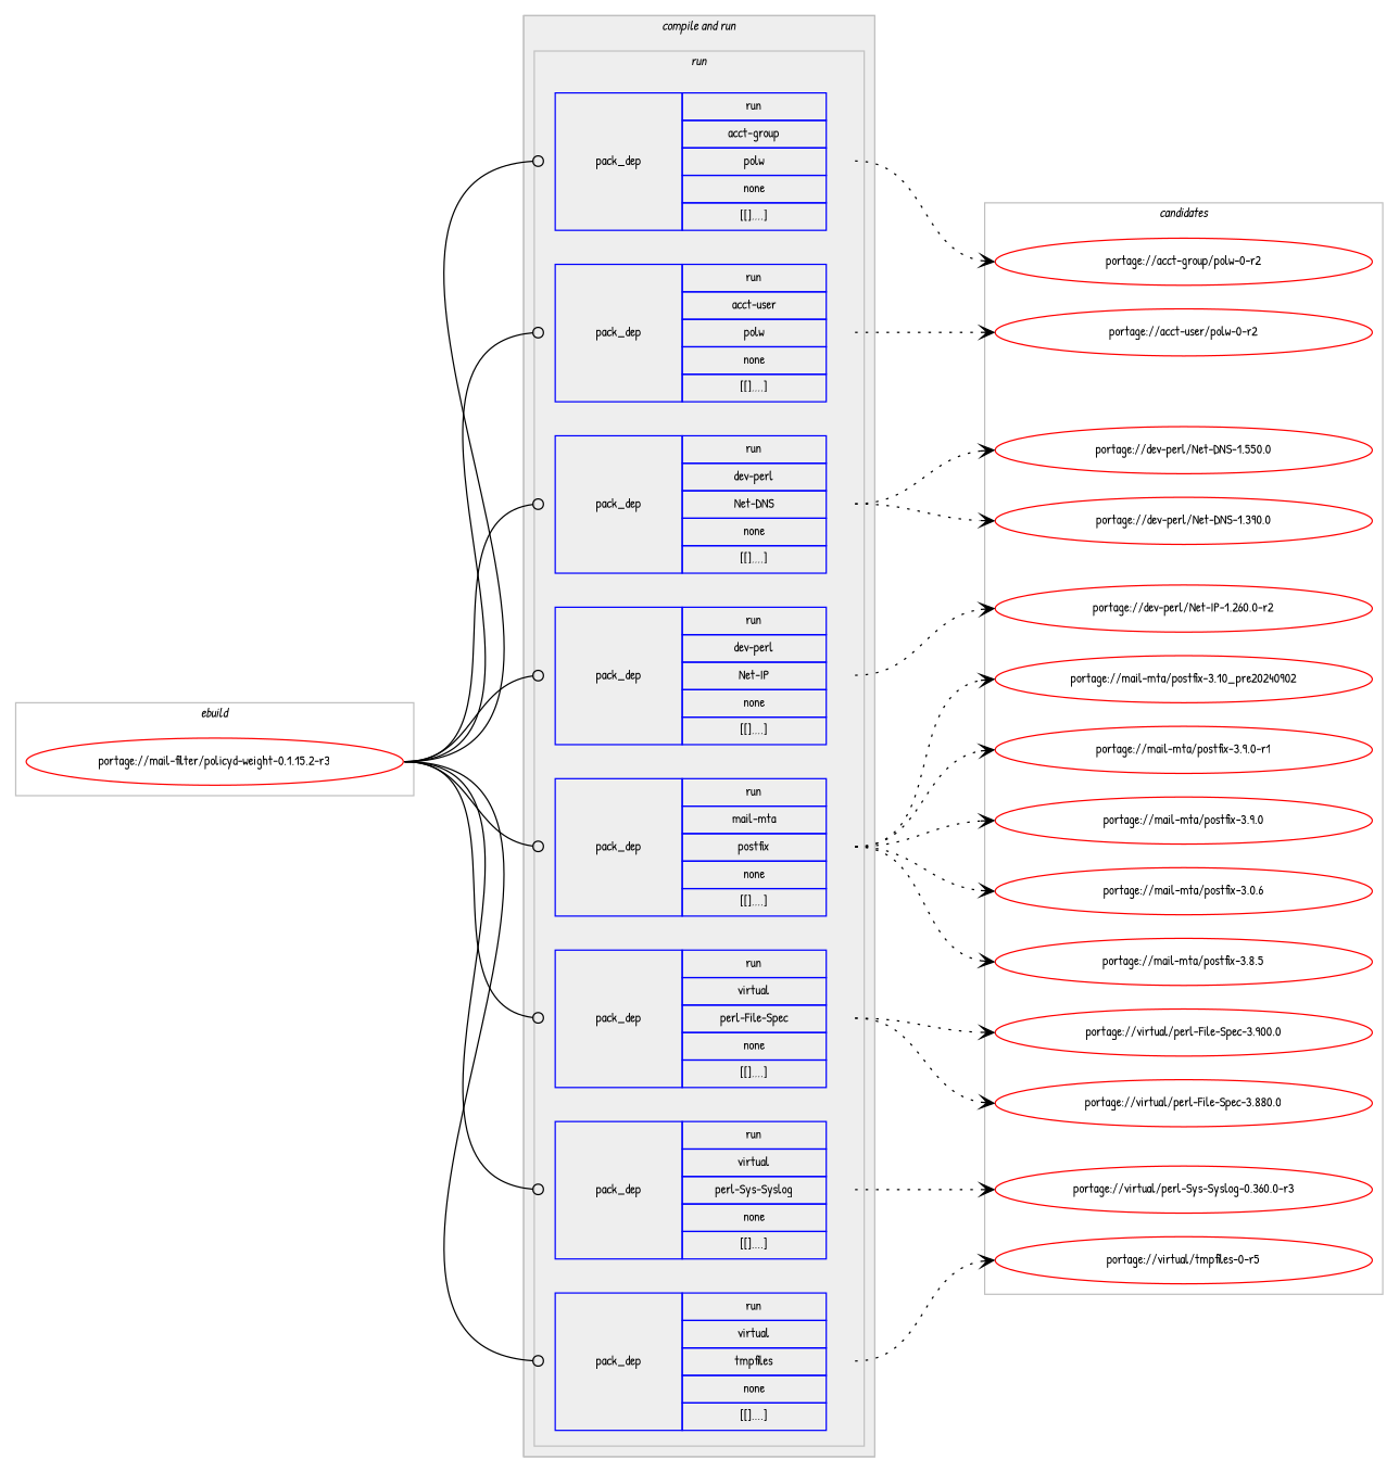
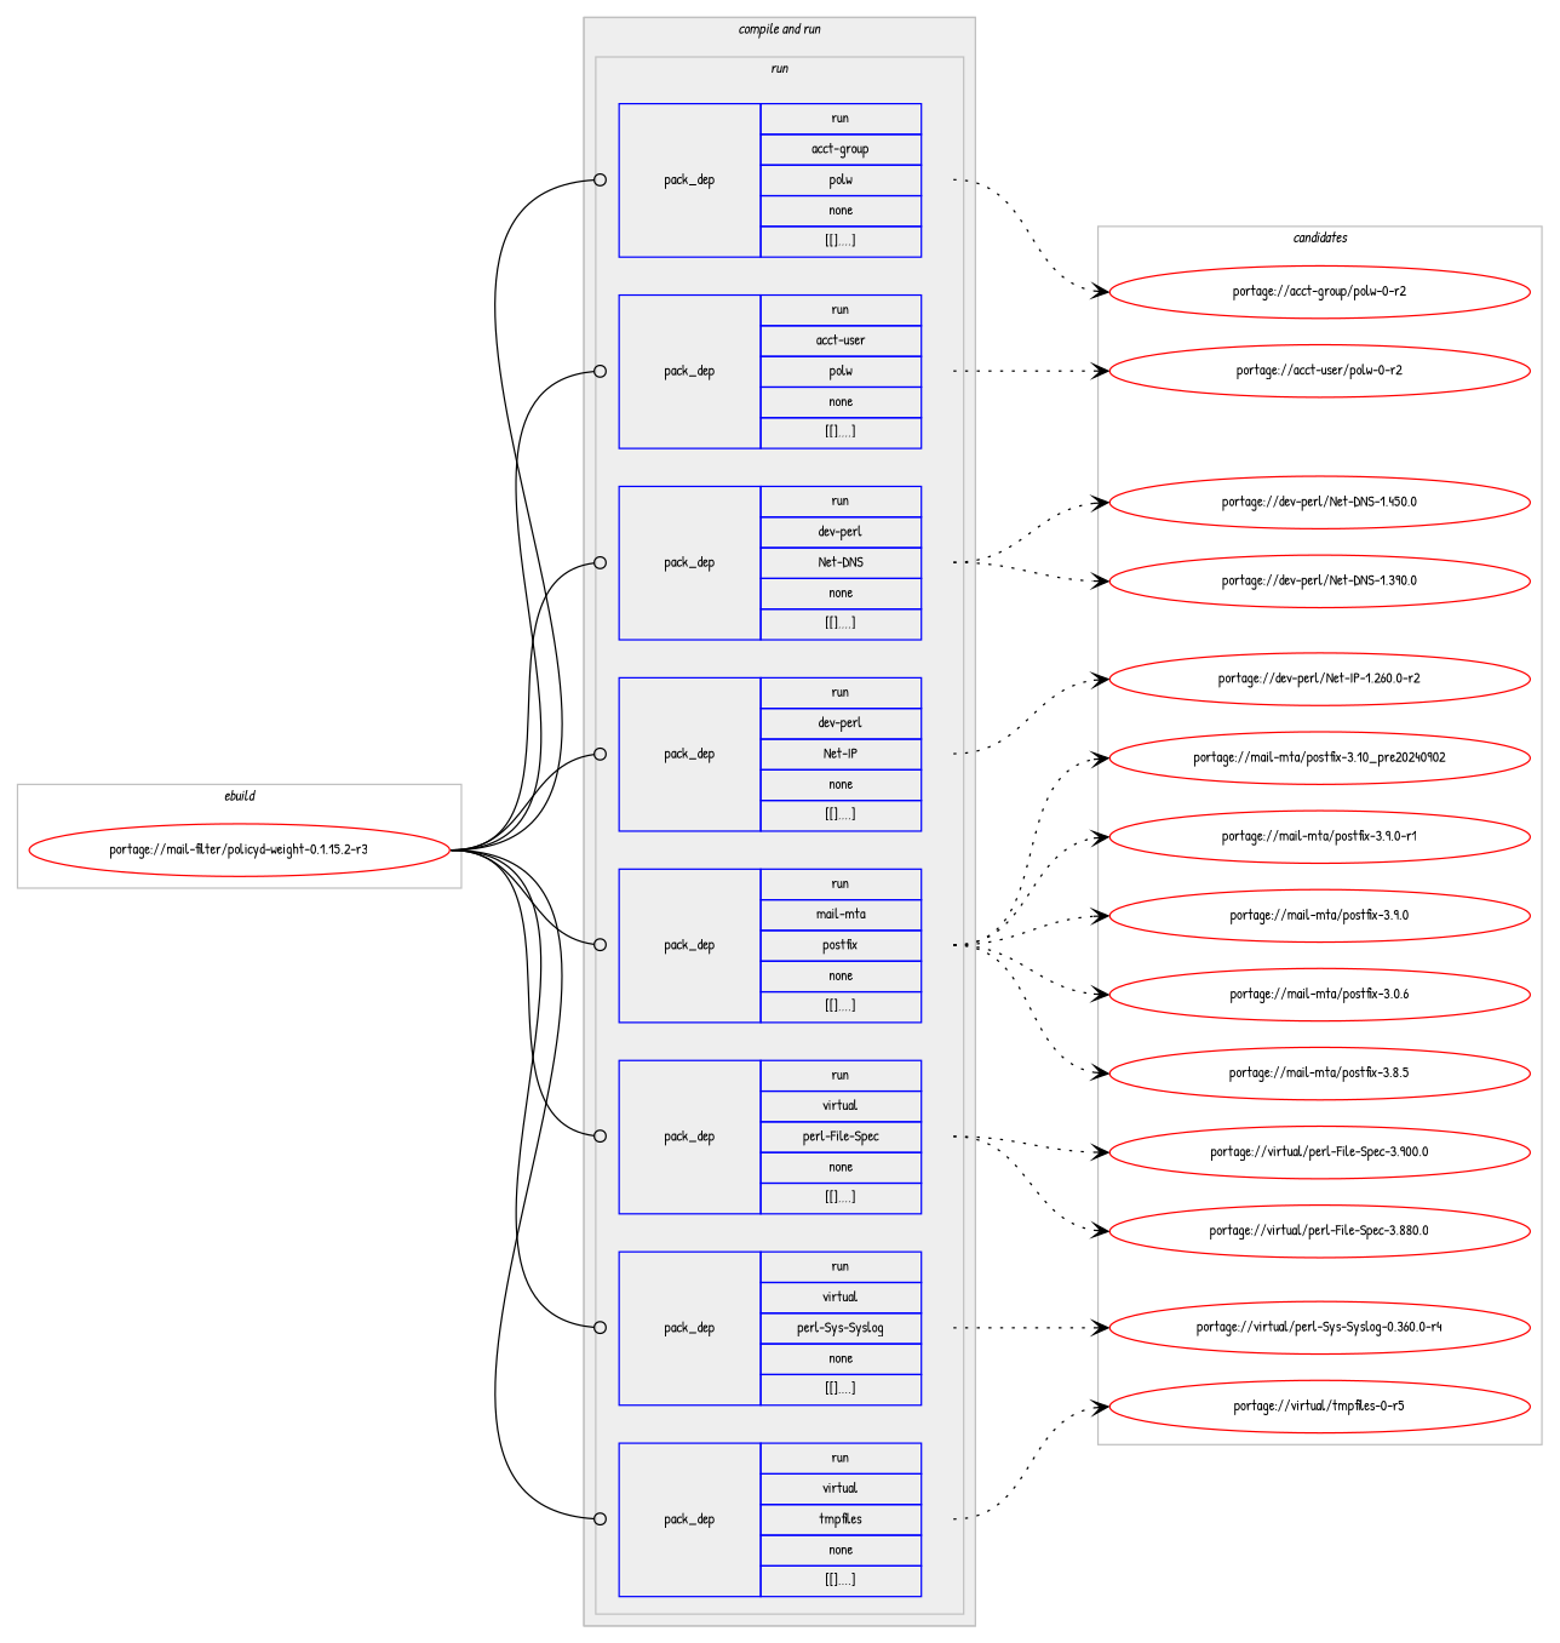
  digraph {
    compound=true
    concentrate=true
    fontname="Patrick Hand"
    fontsize=10
    newrank=true
    rankdir=LR
    ranksep=1.5
    node [color=red fontname="Patrick Hand" fontsize=10]
    edge [arrowhead=vee fontname="Patrick Hand" headport=w style=dotted tailport=e weight=100]
    n1 [label="portage://mail-filter/policyd-weight-0.1.15.2-r3" width=4]
    n2 [color=blue label=<<TABLE BORDER="0" CELLBORDER="1" CELLSPACING="0" CELLPADDING="4" WIDTH="220"><TR><TD ROWSPAN="6" CELLPADDING="30">pack_dep</TD></TR><TR><TD WIDTH="110">run</TD></TR><TR><TD>acct-group</TD></TR><TR><TD>polw</TD></TR><TR><TD>none</TD></TR><TR><TD>[[],,,,]</TD></TR></TABLE>> shape=none]
    n3 [color=blue label=<<TABLE BORDER="0" CELLBORDER="1" CELLSPACING="0" CELLPADDING="4" WIDTH="220"><TR><TD ROWSPAN="6" CELLPADDING="30">pack_dep</TD></TR><TR><TD WIDTH="110">run</TD></TR><TR><TD>acct-user</TD></TR><TR><TD>polw</TD></TR><TR><TD>none</TD></TR><TR><TD>[[],,,,]</TD></TR></TABLE>> shape=none]
    n4 [color=blue label=<<TABLE BORDER="0" CELLBORDER="1" CELLSPACING="0" CELLPADDING="4" WIDTH="220"><TR><TD ROWSPAN="6" CELLPADDING="30">pack_dep</TD></TR><TR><TD WIDTH="110">run</TD></TR><TR><TD>dev-perl</TD></TR><TR><TD>Net-DNS</TD></TR><TR><TD>none</TD></TR><TR><TD>[[],,,,]</TD></TR></TABLE>> shape=none]
    n5 [color=blue label=<<TABLE BORDER="0" CELLBORDER="1" CELLSPACING="0" CELLPADDING="4" WIDTH="220"><TR><TD ROWSPAN="6" CELLPADDING="30">pack_dep</TD></TR><TR><TD WIDTH="110">run</TD></TR><TR><TD>dev-perl</TD></TR><TR><TD>Net-IP</TD></TR><TR><TD>none</TD></TR><TR><TD>[[],,,,]</TD></TR></TABLE>> shape=none]
    n6 [color=blue label=<<TABLE BORDER="0" CELLBORDER="1" CELLSPACING="0" CELLPADDING="4" WIDTH="220"><TR><TD ROWSPAN="6" CELLPADDING="30">pack_dep</TD></TR><TR><TD WIDTH="110">run</TD></TR><TR><TD>mail-mta</TD></TR><TR><TD>postfix</TD></TR><TR><TD>none</TD></TR><TR><TD>[[],,,,]</TD></TR></TABLE>> shape=none]
    n7 [color=blue label=<<TABLE BORDER="0" CELLBORDER="1" CELLSPACING="0" CELLPADDING="4" WIDTH="220"><TR><TD ROWSPAN="6" CELLPADDING="30">pack_dep</TD></TR><TR><TD WIDTH="110">run</TD></TR><TR><TD>virtual</TD></TR><TR><TD>perl-File-Spec</TD></TR><TR><TD>none</TD></TR><TR><TD>[[],,,,]</TD></TR></TABLE>> shape=none]
    n8 [color=blue label=<<TABLE BORDER="0" CELLBORDER="1" CELLSPACING="0" CELLPADDING="4" WIDTH="220"><TR><TD ROWSPAN="6" CELLPADDING="30">pack_dep</TD></TR><TR><TD WIDTH="110">run</TD></TR><TR><TD>virtual</TD></TR><TR><TD>perl-Sys-Syslog</TD></TR><TR><TD>none</TD></TR><TR><TD>[[],,,,]</TD></TR></TABLE>> shape=none]
    n9 [color=blue label=<<TABLE BORDER="0" CELLBORDER="1" CELLSPACING="0" CELLPADDING="4" WIDTH="220"><TR><TD ROWSPAN="6" CELLPADDING="30">pack_dep</TD></TR><TR><TD WIDTH="110">run</TD></TR><TR><TD>virtual</TD></TR><TR><TD>tmpfiles</TD></TR><TR><TD>none</TD></TR><TR><TD>[[],,,,]</TD></TR></TABLE>> shape=none]
    n10 [label="portage://acct-group/polw-0-r2" width=4]
    n11 [label="portage://acct-user/polw-0-r2" width=4]
-   n12 [label="portage://dev-perl/Net-DNS-1.550.0" width=4]
+   n12 [label="portage://dev-perl/Net-DNS-1.450.0" width=4]
    n13 [label="portage://dev-perl/Net-DNS-1.390.0" width=4]
    n14 [label="portage://dev-perl/Net-IP-1.260.0-r2" width=4]
    n15 [label="portage://mail-mta/postfix-3.10_pre20240902" width=4]
    n16 [label="portage://mail-mta/postfix-3.9.0-r1" width=4]
    n17 [label="portage://mail-mta/postfix-3.9.0" width=4]
    n18 [label="portage://mail-mta/postfix-3.0.6" width=4]
    n19 [label="portage://mail-mta/postfix-3.8.5" width=4]
    n20 [label="portage://virtual/perl-File-Spec-3.900.0" width=4]
    n21 [label="portage://virtual/perl-File-Spec-3.880.0" width=4]
-   n22 [label="portage://virtual/perl-Sys-Syslog-0.360.0-r3" width=4]
+   n22 [label="portage://virtual/perl-Sys-Syslog-0.360.0-r4" width=4]
    n23 [label="portage://virtual/tmpfiles-0-r5" width=4]
    subgraph cluster_1 {
      color=gray
      label=<<i>ebuild</i>>
      n1
    }
    subgraph cluster_2 {
      color=gray
      label=<<i>dependencies</i>>
      subgraph cluster_3 {
        color=gray
        fillcolor="#eeeeee"
        label=<<i>compile</i>>
        style=filled
      }
      subgraph cluster_4 {
        color=gray
        fillcolor="#eeeeee"
        label=<<i>compile and run</i>>
        style=filled
      }
      subgraph cluster_5 {
        color=gray
        fillcolor="#eeeeee"
        label=<<i>run</i>>
        style=filled
        subgraph sub_6 {
          color=gray
          fillcolor="#eeeeee"
          label=<<i>run</i>>
          style=filled
          n2
        }
        subgraph sub_7 {
          color=gray
          fillcolor="#eeeeee"
          label=<<i>run</i>>
          style=filled
          n3
        }
        subgraph sub_8 {
          color=gray
          fillcolor="#eeeeee"
          label=<<i>run</i>>
          style=filled
          n4
        }
        subgraph sub_9 {
          color=gray
          fillcolor="#eeeeee"
          label=<<i>run</i>>
          style=filled
          n5
        }
        subgraph sub_10 {
          color=gray
          fillcolor="#eeeeee"
          label=<<i>run</i>>
          style=filled
          n6
        }
        subgraph sub_11 {
          color=gray
          fillcolor="#eeeeee"
          label=<<i>run</i>>
          style=filled
          n7
        }
        subgraph sub_12 {
          color=gray
          fillcolor="#eeeeee"
          label=<<i>run</i>>
          style=filled
          n8
        }
        subgraph sub_13 {
          color=gray
          fillcolor="#eeeeee"
          label=<<i>run</i>>
          style=filled
          n9
        }
      }
    }
    subgraph cluster_14 {
      color=gray
      label=<<i>candidates</i>>
      rank=same
      subgraph sub_15 {
        color=black
        label=<<i>candidates</i>>
        nodesep=1
        rank=same
        n10
      }
      subgraph sub_16 {
        color=black
        label=<<i>candidates</i>>
        nodesep=1
        rank=same
        n11
      }
      subgraph sub_17 {
        color=black
        label=<<i>candidates</i>>
        nodesep=1
        rank=same
        n12
        n13
      }
      subgraph sub_18 {
        color=black
        label=<<i>candidates</i>>
        nodesep=1
        rank=same
        n14
      }
      subgraph sub_19 {
        color=black
        label=<<i>candidates</i>>
        nodesep=1
        rank=same
        n15
        n16
        n17
        n18
        n19
      }
      subgraph sub_20 {
        color=black
        label=<<i>candidates</i>>
        nodesep=1
        rank=same
        n20
        n21
      }
      subgraph sub_21 {
        color=black
        label=<<i>candidates</i>>
        nodesep=1
        rank=same
        n22
      }
      subgraph sub_22 {
        color=black
        label=<<i>candidates</i>>
        nodesep=1
        rank=same
        n23
      }
    }
    n1 -> n2 [arrowhead=odot style=solid weight=20]
    n1 -> n3 [arrowhead=odot style=solid weight=20]
    n1 -> n4 [arrowhead=odot style=solid weight=20]
    n1 -> n5 [arrowhead=odot style=solid weight=20]
    n1 -> n6 [arrowhead=odot style=solid weight=20]
    n1 -> n7 [arrowhead=odot style=solid weight=20]
    n1 -> n8 [arrowhead=odot style=solid weight=20]
    n1 -> n9 [arrowhead=odot style=solid weight=20]
    n2 -> n10
    n3 -> n11
    n4 -> n12
    n4 -> n13
    n5 -> n14
    n6 -> n15
    n6 -> n16
    n6 -> n17
    n6 -> n18
    n6 -> n19
    n7 -> n20
    n7 -> n21
    n8 -> n22
    n9 -> n23
  }
